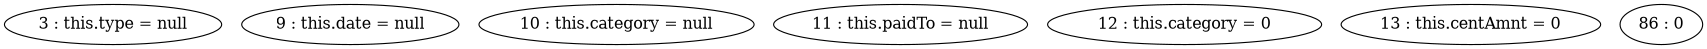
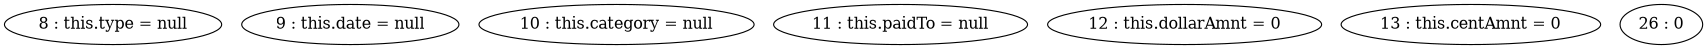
  digraph {
-   "8 : this.type = null" [label="3 : this.type = null"]
+   "8 : this.type = null"
    "9 : this.date = null"
    "10 : this.category = null"
    "11 : this.paidTo = null"
-   "12 : this.dollarAmnt = 0" [label="12 : this.category = 0"]
+   "12 : this.dollarAmnt = 0"
    "13 : this.centAmnt = 0"
-   "86 : 0"
+   "86 : 0" [label="26 : 0"]
  }
